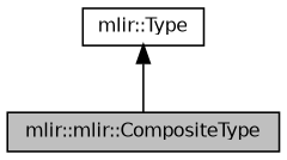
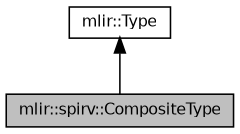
  digraph {
    node [color=black fontname=Helvetica fontsize=10 shape=record]
-   n1 [fillcolor=grey75 fontcolor=black height=0.2 label="mlir::mlir::CompositeType" style=filled width=0.4]
+   n1 [fillcolor=grey75 fontcolor=black height=0.2 label="mlir::spirv::CompositeType" style=filled width=0.4]
    n2 [height=0.2 label="mlir::Type" width=0.4]
    n2 -> n1 [color=black dir=back fontname=Helvetica fontsize=10 labelfontname=Helvetica labelfontsize=10 style=solid]
  }
